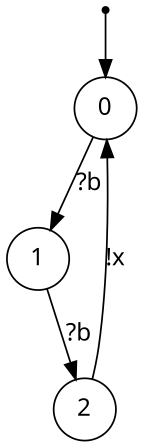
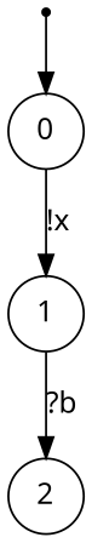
  digraph {
    fontname="Noto Sans"
    node [fontname="Noto Sans" shape=circle]
    edge [fontname="Noto Sans"]
    ENTRY [shape=point]
    0
    1
    2
    ENTRY -> 0
-   0 -> 1 [label="?b"]
+   0 -> 1 [label="!x"]
    1 -> 2 [label="?b"]
-   2 -> 0 [label="!x"]
  }
